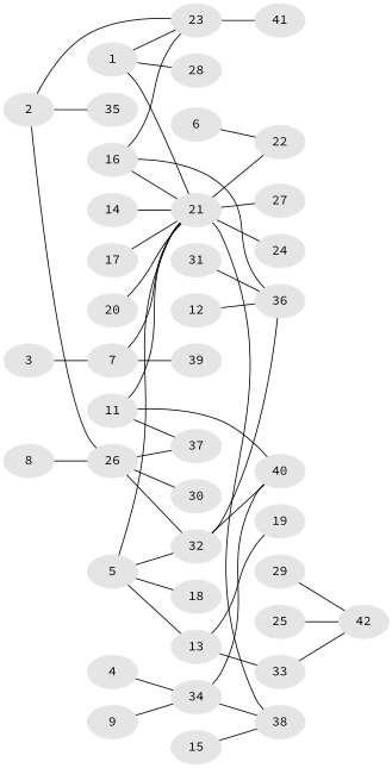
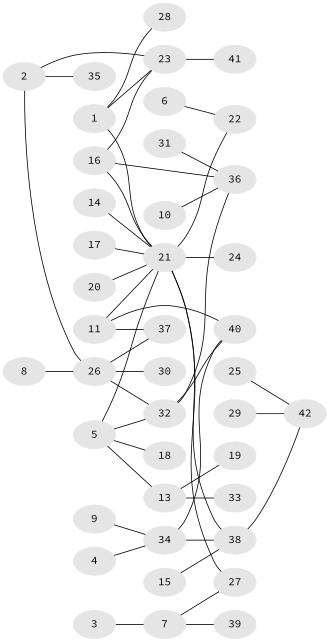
  graph {
    fontname="Source Code Pro"
    rankdir=LR
    node [color=gray90 fontname="Source Code Pro" style=filled]
    edge [fontname="Source Code Pro" weight=1.0]
    1
    21
    23
    28
    22
    38
    24
    27
    41
    2
    26
    35
    32
    37
    30
    3
    7
    39
    4
    34
    40
    5
    13
    18
    19
    33
    36
    6
    8
    9
    11
-   12
+   12 [label=10]
    14
    15
    42
    16
    17
    20
    25
    29
    31
    1 -- 21
    1 -- 23
    1 -- 28
    21 -- 22
    21 -- 38
    21 -- 24
    21 -- 27 [weight=2.0]
    23 -- 41
-   33 -- 42
+   38 -- 42
    2 -- 23
    2 -- 26
    2 -- 35
    26 -- 32
    26 -- 37 [weight=2.0]
    26 -- 30
    32 -- 40
    32 -- 36
    3 -- 7
-   7 -- 21
+   7 -- 27
    7 -- 39
    4 -- 34
    34 -- 38
    34 -- 40
    5 -- 21
    5 -- 32
    5 -- 13
    5 -- 18
    13 -- 19
    13 -- 33
    6 -- 22
    8 -- 26
    9 -- 34
    11 -- 21
    11 -- 37
    11 -- 40
    12 -- 36
    14 -- 21
    15 -- 38
    16 -- 21
    16 -- 23
    16 -- 36 [weight=2.0]
    17 -- 21
    20 -- 21
    25 -- 42
    29 -- 42
    31 -- 36
  }
